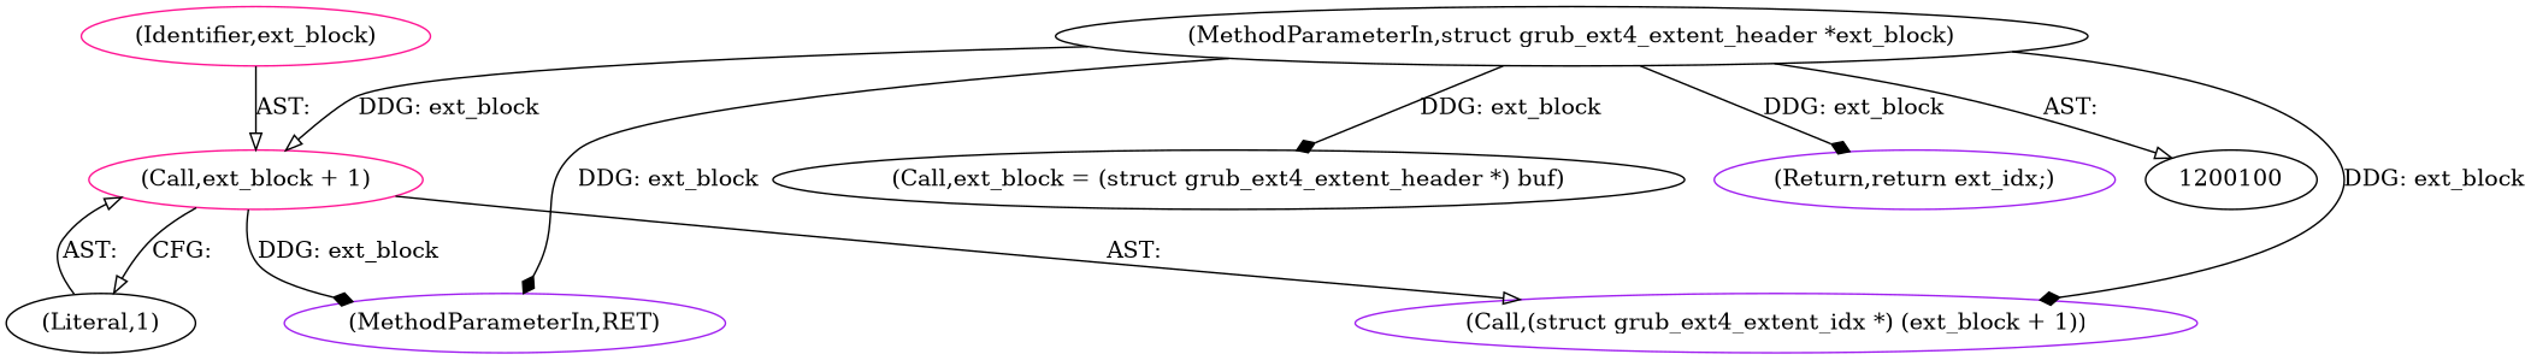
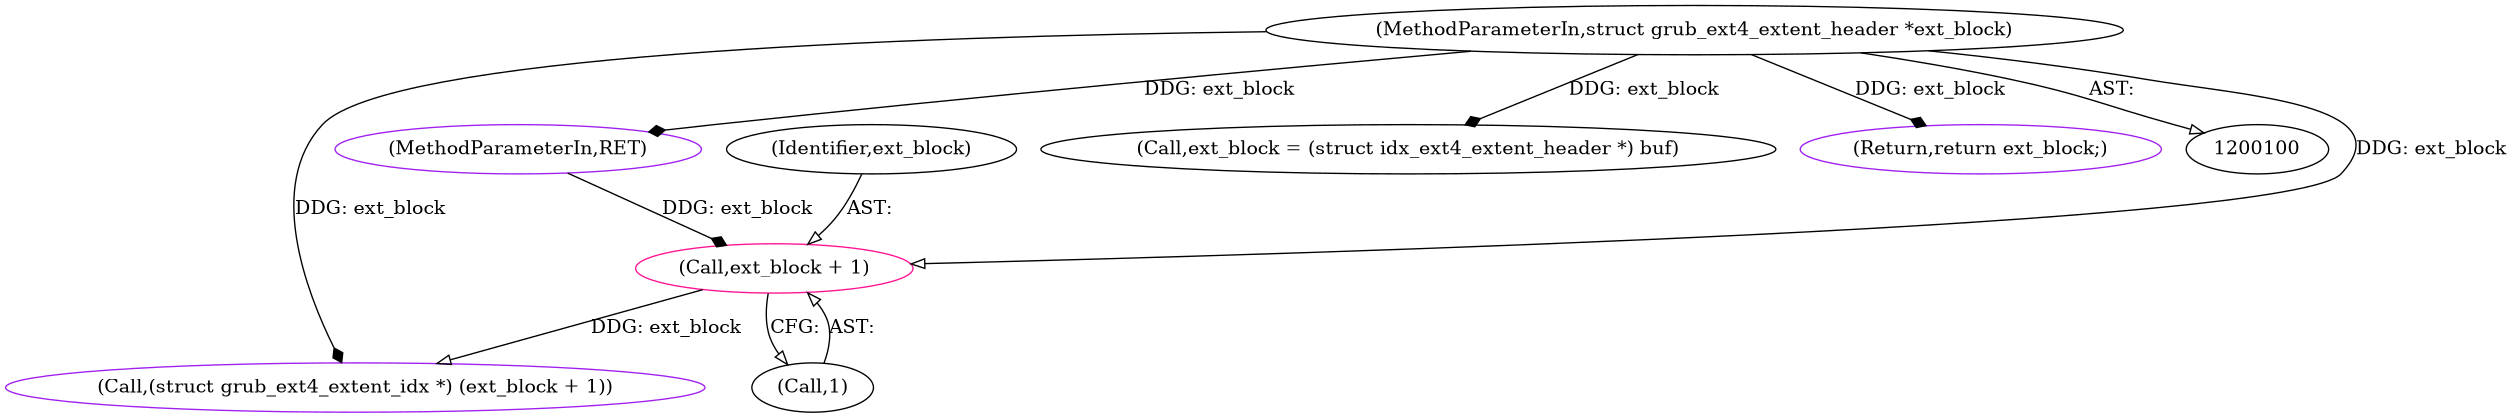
  digraph {
    node [color=black]
    edge [arrowhead=onormal]
    n1 [color=deeppink label="(Call,ext_block + 1)"]
    n2 [color=purple label="(Call,(struct grub_ext4_extent_idx *) (ext_block + 1))"]
-   n3 [label="(Literal,1)"]
+   n3 [label="(Call,1)"]
    n4 [color=purple label="(MethodParameterIn,RET)"]
    n5 [label="(MethodParameterIn,struct grub_ext4_extent_header *ext_block)"]
-   n6 [label="(Call,ext_block = (struct grub_ext4_extent_header *) buf)"]
-   n7 [color=purple label="(Return,return ext_idx;)"]
+   n6 [label="(Call,ext_block = (struct idx_ext4_extent_header *) buf)"]
+   n7 [color=purple label="(Return,return ext_block;)"]
    n8 [label=1200100]
-   n9 [color=deeppink label="(Identifier,ext_block)"]
-   n1 -> n2 [label="AST: "]
+   n9 [label="(Identifier,ext_block)"]
+   n1 -> n2 [label="DDG: ext_block"]
    n1 -> n3 [label="CFG: "]
-   n1 -> n4 [arrowhead=diamond label="DDG: ext_block"]
+   n4 -> n1 [arrowhead=diamond label="DDG: ext_block"]
    n3 -> n1 [label="AST: "]
    n5 -> n1 [label="DDG: ext_block"]
    n5 -> n2 [arrowhead=diamond label="DDG: ext_block"]
    n5 -> n4 [arrowhead=diamond label="DDG: ext_block"]
    n5 -> n6 [arrowhead=diamond label="DDG: ext_block"]
    n5 -> n7 [arrowhead=diamond label="DDG: ext_block"]
    n5 -> n8 [label="AST: "]
    n9 -> n1 [label="AST: "]
  }
